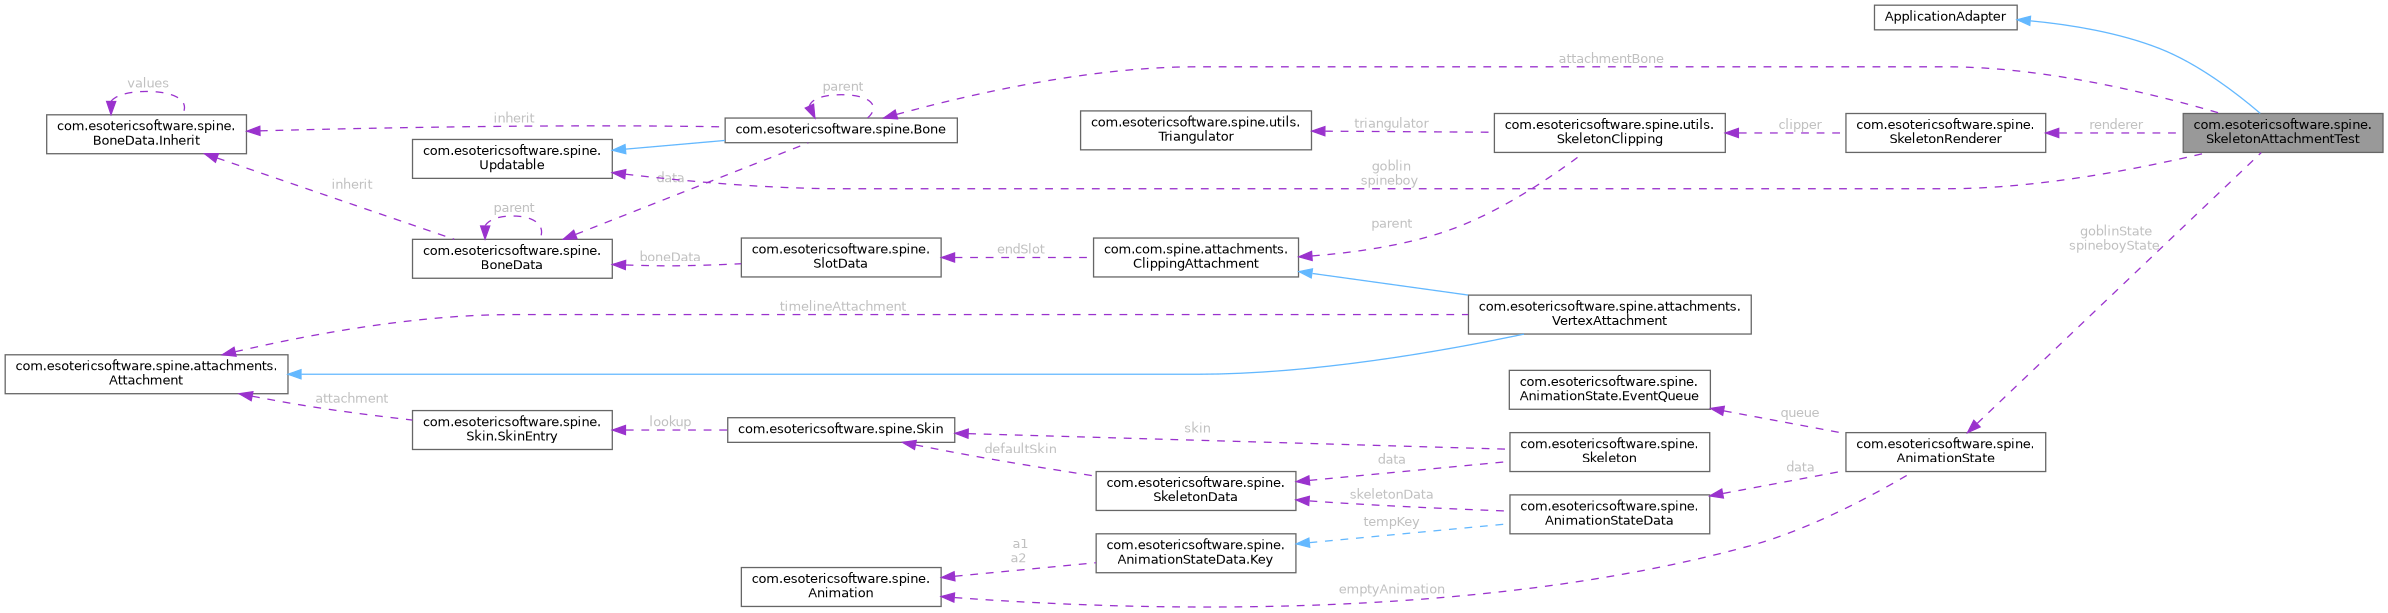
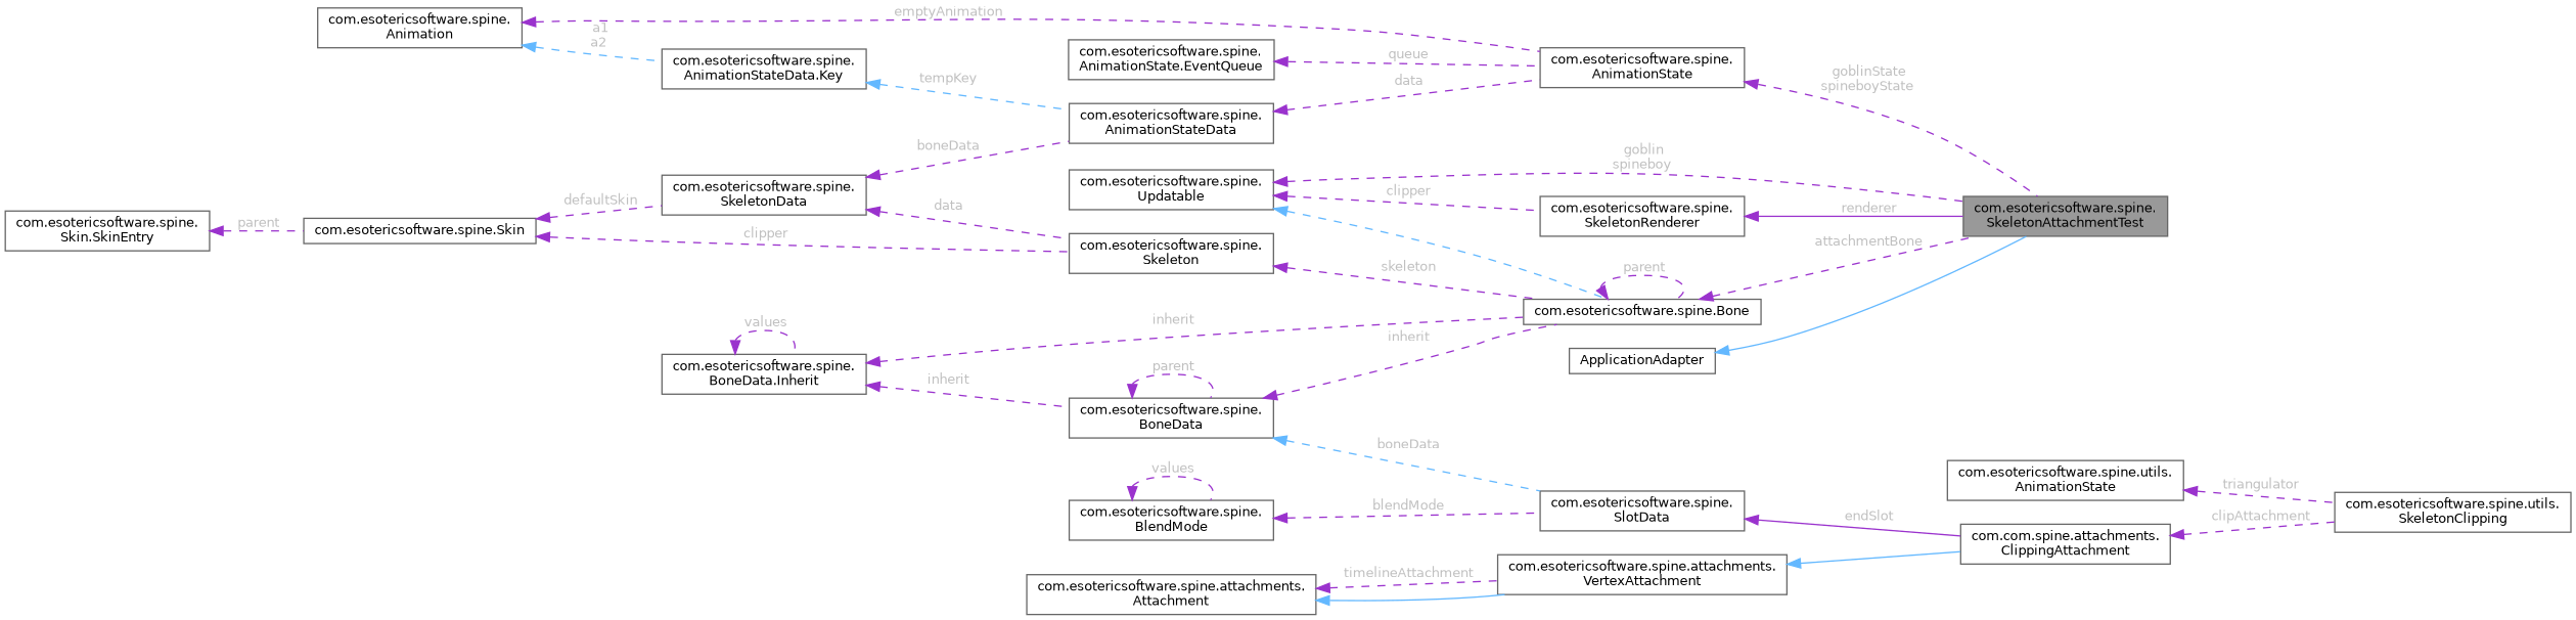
  digraph {
    rankdir=LR
    node [color=gray40 fillcolor=white fontname=Helvetica fontsize=10 shape=box style=filled]
    edge [color=darkorchid3 dir=back fontname=Helvetica fontsize=10 labelfontname=Helvetica labelfontsize=10 style=dashed fontcolor=grey]
    n1 [fillcolor=grey60 fontcolor=black height=0.2 label="com.esotericsoftware.spine.\lSkeletonAttachmentTest" width=0.4]
    n2 [height=0.2 label=ApplicationAdapter width=0.4]
    n3 [height=0.2 label="com.esotericsoftware.spine.\lSkeletonRenderer" width=0.4]
    n4 [height=0.2 label="com.esotericsoftware.spine.utils.\lSkeletonClipping" width=0.4]
-   n5 [height=0.2 label="com.esotericsoftware.spine.utils.\lTriangulator" width=0.4]
+   n5 [height=0.2 label="com.esotericsoftware.spine.utils.\lAnimationState" width=0.4]
    n6 [height=0.2 label="com.com.spine.attachments.\lClippingAttachment" width=0.4]
    n7 [height=0.2 label="com.esotericsoftware.spine.attachments.\lVertexAttachment" width=0.4]
    n8 [height=0.2 label="com.esotericsoftware.spine.attachments.\lAttachment" width=0.4]
    n9 [height=0.2 label="com.esotericsoftware.spine.\lSkin.SkinEntry" width=0.4]
    n10 [height=0.2 label="com.esotericsoftware.spine.Skin" width=0.4]
    n11 [height=0.2 label="com.esotericsoftware.spine.\lSlotData" width=0.4]
    n12 [height=0.2 label="com.esotericsoftware.spine.\lBoneData" width=0.4]
    n13 [height=0.2 label="com.esotericsoftware.spine.Bone" width=0.4]
    n14 [height=0.2 label="com.esotericsoftware.spine.\lBoneData.Inherit" width=0.4]
+   n15 [height=0.2 label="com.esotericsoftware.spine.\lBlendMode" width=0.4]
    n16 [height=0.2 label="com.esotericsoftware.spine.\lSkeleton" width=0.4]
    n17 [height=0.2 label="com.esotericsoftware.spine.\lSkeletonData" width=0.4]
    n18 [height=0.2 label="com.esotericsoftware.spine.\lAnimationStateData" width=0.4]
    n19 [height=0.2 label="com.esotericsoftware.spine.\lAnimationState" width=0.4]
    n20 [height=0.2 label="com.esotericsoftware.spine.\lAnimation" width=0.4]
    n21 [height=0.2 label="com.esotericsoftware.spine.\lAnimationStateData.Key" width=0.4]
    n22 [height=0.2 label="com.esotericsoftware.spine.\lAnimationState.EventQueue" width=0.4]
    n23 [height=0.2 label="com.esotericsoftware.spine.\lUpdatable" width=0.4]
    n2 -> n1 [color=steelblue1 style=solid fontcolor=""]
-   n3 -> n1 [label=" renderer"]
-   n4 -> n3 [label=" clipper"]
+   n3 -> n1 [label=" renderer" style=solid]
+   n23 -> n3 [label=" clipper"]
    n5 -> n4 [label=" triangulator"]
-   n6 -> n4 [label=" parent"]
-   n6 -> n7 [color=steelblue1 style=solid fontcolor=""]
+   n6 -> n4 [label=" clipAttachment"]
+   n7 -> n6 [color=steelblue1 style=solid fontcolor=""]
    n8 -> n7 [color=steelblue1 style=solid fontcolor=""]
    n8 -> n7 [label=" timelineAttachment"]
-   n8 -> n9 [label=" attachment"]
-   n9 -> n10 [label=" lookup"]
-   n10 -> n16 [label=" skin"]
+   n9 -> n10 [label=" parent"]
+   n10 -> n16 [label=" clipper"]
    n10 -> n17 [label=" defaultSkin"]
-   n11 -> n6 [label=" endSlot"]
-   n12 -> n11 [label=" boneData"]
+   n11 -> n6 [label=" endSlot" style=solid]
+   n12 -> n11 [color=steelblue1 label=" boneData"]
    n12 -> n12 [label=" parent"]
-   n12 -> n13 [label=" data"]
+   n12 -> n13 [label=" inherit"]
    n13 -> n1 [label=" attachmentBone"]
    n13 -> n13 [label=" parent"]
    n14 -> n12 [label=" inherit"]
    n14 -> n13 [label=" inherit"]
    n14 -> n14 [label=" values"]
+   n15 -> n11 [label=" blendMode"]
+   n15 -> n15 [label=" values"]
+   n16 -> n13 [label=" skeleton"]
    n17 -> n16 [label=" data"]
-   n17 -> n18 [label=" skeletonData"]
+   n17 -> n18 [label=" boneData"]
    n18 -> n19 [label=" data"]
    n19 -> n1 [label=" goblinState\nspineboyState"]
    n20 -> n19 [label=" emptyAnimation"]
-   n20 -> n21 [label=" a1\na2"]
+   n20 -> n21 [color=steelblue1 label=" a1\na2"]
    n21 -> n18 [color=steelblue1 label=" tempKey"]
    n22 -> n19 [label=" queue"]
    n23 -> n1 [label=" goblin\nspineboy"]
-   n23 -> n13 [color=steelblue1 style=solid fontcolor=""]
+   n23 -> n13 [color=steelblue1 fontcolor=""]
  }
